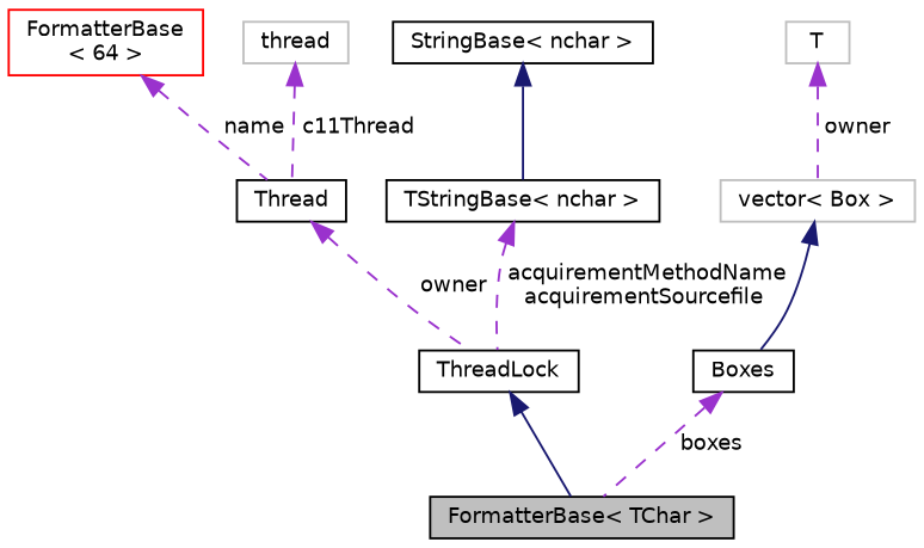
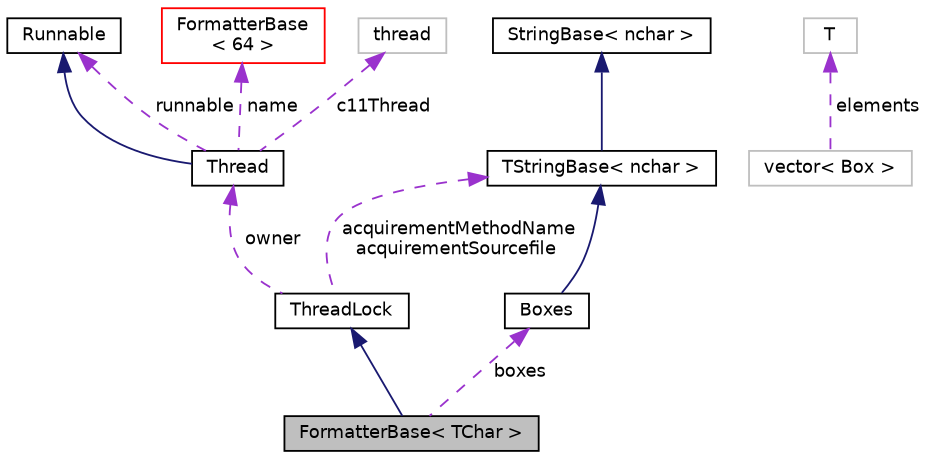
  digraph {
    node [color=black fillcolor=white fontname=Helvetica fontsize=10 shape=record style=filled]
    edge [color=darkorchid3 dir=back fontname=Helvetica fontsize=10 labelfontname=Helvetica labelfontsize=10 style=dashed]
    n1 [fillcolor=grey75 fontcolor=black height=0.2 label="FormatterBase\< TChar \>" width=0.4]
    n2 [height=0.2 label=ThreadLock width=0.4]
    n3 [height=0.2 label=Thread width=0.4]
+   n4 [height=0.2 label=Runnable width=0.4]
    n5 [color=red height=0.2 label="FormatterBase\l\< 64 \>" width=0.4]
    n6 [color=grey75 height=0.2 label=thread width=0.4]
    n7 [height=0.2 label="TStringBase\< nchar \>" width=0.4]
    n8 [height=0.2 label="StringBase\< nchar \>" width=0.4]
    n9 [height=0.2 label=Boxes width=0.4]
    n10 [color=grey75 height=0.2 label="vector\< Box \>" width=0.4]
    n11 [color=grey75 height=0.2 label=T width=0.4]
    n2 -> n1 [color=midnightblue style=solid]
    n3 -> n2 [label=" owner"]
+   n4 -> n3 [color=midnightblue style=solid]
+   n4 -> n3 [label=" runnable"]
    n5 -> n3 [label=" name"]
    n6 -> n3 [label=" c11Thread"]
    n7 -> n2 [label=" acquirementMethodName\nacquirementSourcefile"]
    n8 -> n7 [color=midnightblue style=solid]
    n9 -> n1 [label=" boxes"]
-   n10 -> n9 [color=midnightblue style=solid]
-   n11 -> n10 [label=" owner"]
+   n7 -> n9 [color=midnightblue style=solid]
+   n11 -> n10 [label=" elements"]
  }
